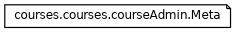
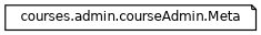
  digraph {
    rankdir=LR
    fontname="DejaVu Sans"
-   n1 [color=black fillcolor=white fontname="DejaVu Sans" fontsize=10 height=0.2 label="courses.courses.courseAdmin.Meta" shape=note style=filled width=0.4]
+   n1 [color=black fillcolor=white fontname="DejaVu Sans" fontsize=10 height=0.2 label="courses.admin.courseAdmin.Meta" shape=note style=filled width=0.4]
  }
